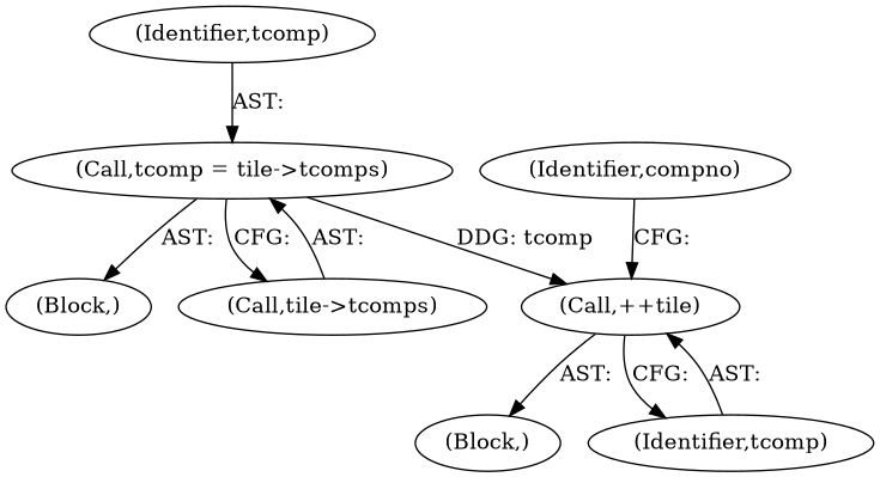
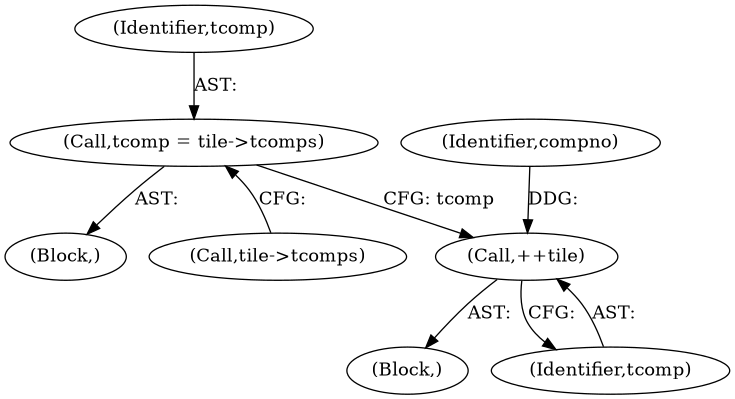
  digraph {
    n1 [label="(Call,++tile)"]
    n2 [label="(Block,)"]
    n3 [label="(Identifier,tcomp)"]
    n4 [label="(Call,tcomp = tile->tcomps)"]
    n5 [label="(Block,)"]
    n6 [label="(Call,tile->tcomps)"]
    n7 [label="(Identifier,tcomp)"]
    n8 [label="(Identifier,compno)"]
    n1 -> n2 [label="AST: "]
    n1 -> n3 [label="CFG: "]
    n3 -> n1 [label="AST: "]
-   n4 -> n1 [label="DDG: tcomp"]
+   n4 -> n1 [label="CFG: tcomp"]
    n4 -> n5 [label="AST: "]
-   n4 -> n6 [label="CFG: "]
-   n6 -> n4 [label="AST: "]
+   n6 -> n4 [label="CFG: "]
    n7 -> n4 [label="AST: "]
-   n8 -> n1 [label="CFG: "]
+   n8 -> n1 [label="DDG: "]
  }
